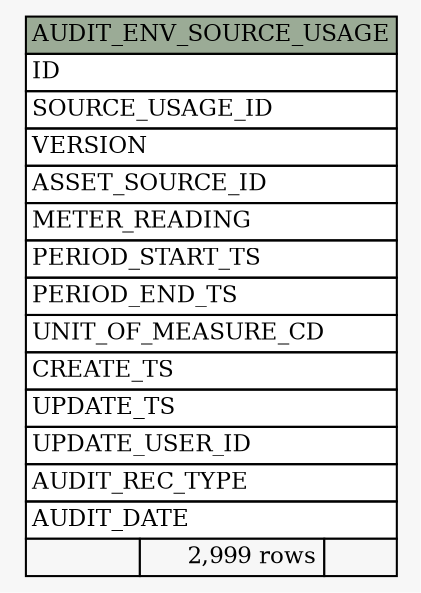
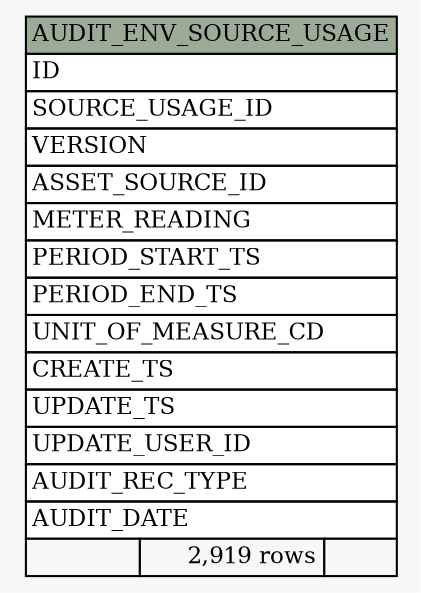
  digraph {
    bgcolor="#f7f7f7"
    fontname="DejaVu Serif"
    fontsize=11
    nodesep=0.18
    rankdir=TB
    ranksep=0.46
-   n1 [fontname="DejaVu Serif" fontsize=11 label=<     <TABLE BORDER="0" CELLBORDER="1" CELLSPACING="0" BGCOLOR="#ffffff">       <TR><TD COLSPAN="3" BGCOLOR="#9bab96" ALIGN="CENTER">AUDIT_ENV_SOURCE_USAGE</TD></TR>       <TR><TD PORT="ID" COLSPAN="3" ALIGN="LEFT">ID</TD></TR>       <TR><TD PORT="SOURCE_USAGE_ID" COLSPAN="3" ALIGN="LEFT">SOURCE_USAGE_ID</TD></TR>       <TR><TD PORT="VERSION" COLSPAN="3" ALIGN="LEFT">VERSION</TD></TR>       <TR><TD PORT="ASSET_SOURCE_ID" COLSPAN="3" ALIGN="LEFT">ASSET_SOURCE_ID</TD></TR>       <TR><TD PORT="METER_READING" COLSPAN="3" ALIGN="LEFT">METER_READING</TD></TR>       <TR><TD PORT="PERIOD_START_TS" COLSPAN="3" ALIGN="LEFT">PERIOD_START_TS</TD></TR>       <TR><TD PORT="PERIOD_END_TS" COLSPAN="3" ALIGN="LEFT">PERIOD_END_TS</TD></TR>       <TR><TD PORT="UNIT_OF_MEASURE_CD" COLSPAN="3" ALIGN="LEFT">UNIT_OF_MEASURE_CD</TD></TR>       <TR><TD PORT="CREATE_TS" COLSPAN="3" ALIGN="LEFT">CREATE_TS</TD></TR>       <TR><TD PORT="UPDATE_TS" COLSPAN="3" ALIGN="LEFT">UPDATE_TS</TD></TR>       <TR><TD PORT="UPDATE_USER_ID" COLSPAN="3" ALIGN="LEFT">UPDATE_USER_ID</TD></TR>       <TR><TD PORT="AUDIT_REC_TYPE" COLSPAN="3" ALIGN="LEFT">AUDIT_REC_TYPE</TD></TR>       <TR><TD PORT="AUDIT_DATE" COLSPAN="3" ALIGN="LEFT">AUDIT_DATE</TD></TR>       <TR><TD ALIGN="LEFT" BGCOLOR="#f7f7f7">  </TD><TD ALIGN="RIGHT" BGCOLOR="#f7f7f7">2,999 rows</TD><TD ALIGN="RIGHT" BGCOLOR="#f7f7f7">  </TD></TR>     </TABLE>> shape=plaintext]
+   n1 [fontname="DejaVu Serif" fontsize=11 label=<     <TABLE BORDER="0" CELLBORDER="1" CELLSPACING="0" BGCOLOR="#ffffff">       <TR><TD COLSPAN="3" BGCOLOR="#9bab96" ALIGN="CENTER">AUDIT_ENV_SOURCE_USAGE</TD></TR>       <TR><TD PORT="ID" COLSPAN="3" ALIGN="LEFT">ID</TD></TR>       <TR><TD PORT="SOURCE_USAGE_ID" COLSPAN="3" ALIGN="LEFT">SOURCE_USAGE_ID</TD></TR>       <TR><TD PORT="VERSION" COLSPAN="3" ALIGN="LEFT">VERSION</TD></TR>       <TR><TD PORT="ASSET_SOURCE_ID" COLSPAN="3" ALIGN="LEFT">ASSET_SOURCE_ID</TD></TR>       <TR><TD PORT="METER_READING" COLSPAN="3" ALIGN="LEFT">METER_READING</TD></TR>       <TR><TD PORT="PERIOD_START_TS" COLSPAN="3" ALIGN="LEFT">PERIOD_START_TS</TD></TR>       <TR><TD PORT="PERIOD_END_TS" COLSPAN="3" ALIGN="LEFT">PERIOD_END_TS</TD></TR>       <TR><TD PORT="UNIT_OF_MEASURE_CD" COLSPAN="3" ALIGN="LEFT">UNIT_OF_MEASURE_CD</TD></TR>       <TR><TD PORT="CREATE_TS" COLSPAN="3" ALIGN="LEFT">CREATE_TS</TD></TR>       <TR><TD PORT="UPDATE_TS" COLSPAN="3" ALIGN="LEFT">UPDATE_TS</TD></TR>       <TR><TD PORT="UPDATE_USER_ID" COLSPAN="3" ALIGN="LEFT">UPDATE_USER_ID</TD></TR>       <TR><TD PORT="AUDIT_REC_TYPE" COLSPAN="3" ALIGN="LEFT">AUDIT_REC_TYPE</TD></TR>       <TR><TD PORT="AUDIT_DATE" COLSPAN="3" ALIGN="LEFT">AUDIT_DATE</TD></TR>       <TR><TD ALIGN="LEFT" BGCOLOR="#f7f7f7">  </TD><TD ALIGN="RIGHT" BGCOLOR="#f7f7f7">2,919 rows</TD><TD ALIGN="RIGHT" BGCOLOR="#f7f7f7">  </TD></TR>     </TABLE>> shape=plaintext]
  }
